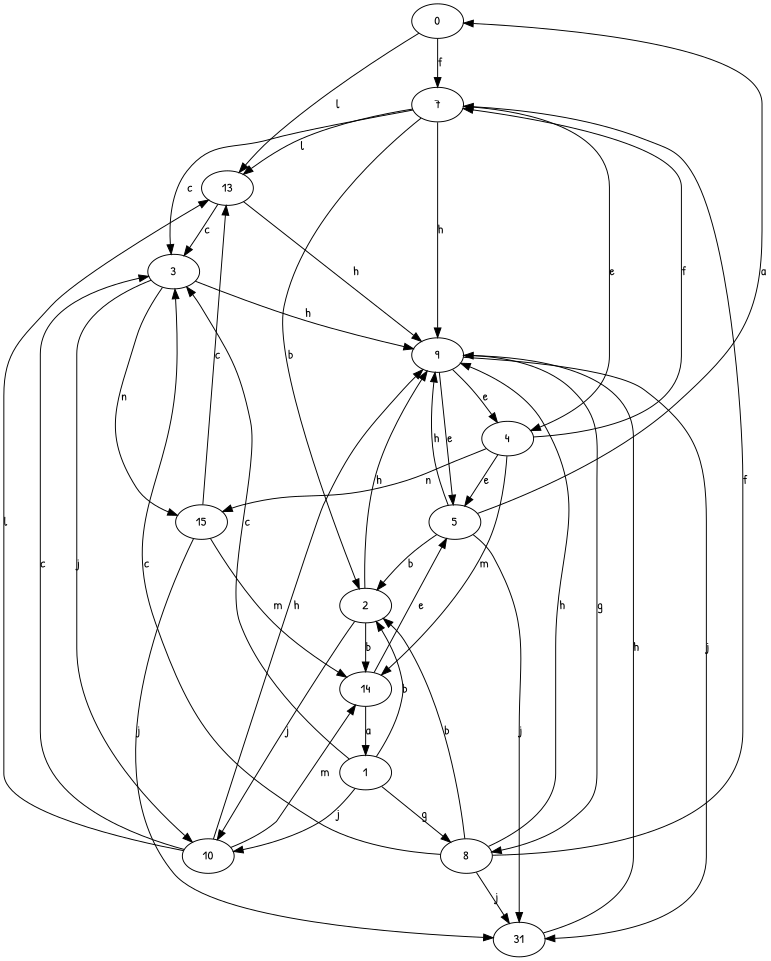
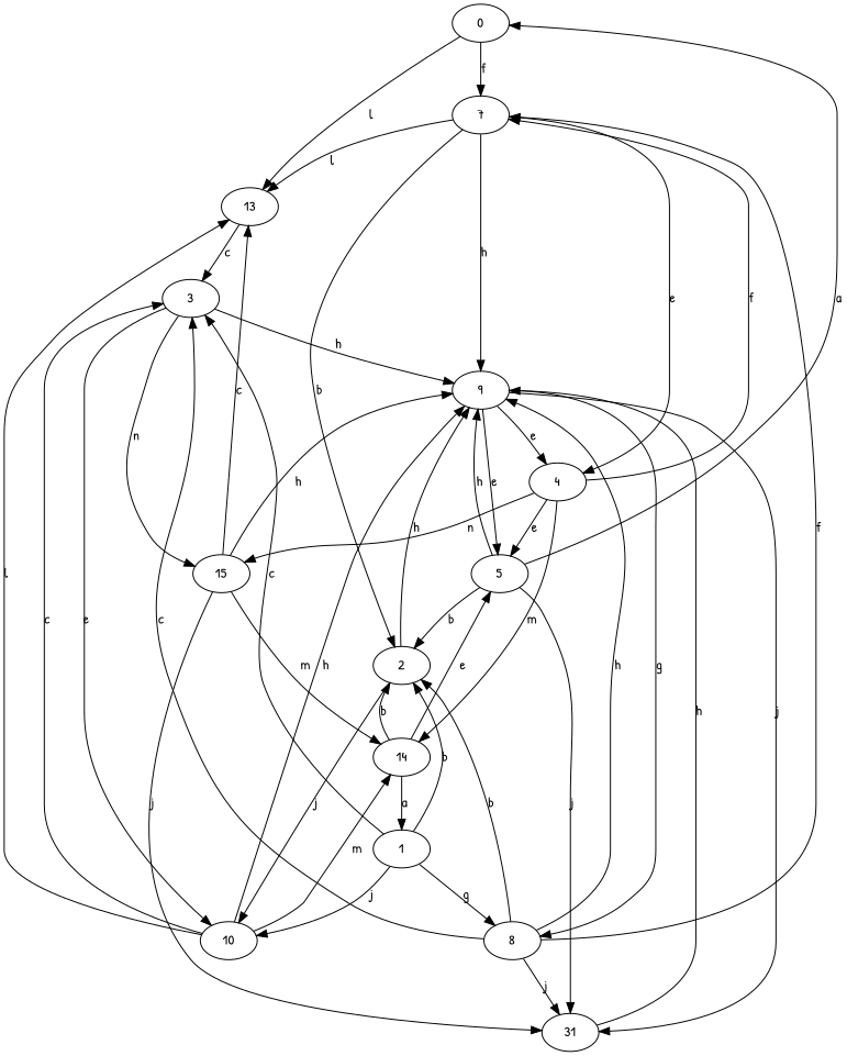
  strict digraph {
    fontname="Patrick Hand"
    node [fontname="Patrick Hand"]
    edge [fontname="Patrick Hand"]
    0
    7
    13
    2
    3
    9
    4
    1
    8
    10
    15
    n12 [label=31]
    14
    5
    0 -> 7 [label=f]
    0 -> 13 [label=l]
    7 -> 13 [label=l]
    7 -> 2 [label=b]
-   7 -> 3 [label=c]
    7 -> 9 [label=h]
    7 -> 4 [label=e]
    13 -> 3 [label=c]
-   13 -> 9 [label=h]
+   15 -> 9 [label=h]
    2 -> 9 [label=h]
    2 -> 10 [label=j]
    3 -> 9 [label=h]
-   3 -> 10 [label=j]
+   3 -> 10 [label=e]
    3 -> 15 [label=n]
    9 -> 4 [label=e]
    9 -> 8 [label=g]
    9 -> n12 [label=j]
    9 -> 5 [label=e]
    4 -> 7 [label=f]
    4 -> 15 [label=n]
    4 -> 14 [label=m]
    4 -> 5 [label=e]
    1 -> 2 [label=b]
    1 -> 3 [label=c]
    1 -> 8 [label=g]
    1 -> 10 [label=j]
    8 -> 7 [label=f]
    8 -> 2 [label=b]
    8 -> 3 [label=c]
    8 -> 9 [label=h]
    8 -> n12 [label=j]
    10 -> 13 [label=l]
    10 -> 3 [label=c]
    10 -> 9 [label=h]
    10 -> 14 [label=m]
    15 -> 13 [label=c]
    15 -> n12 [label=j]
    15 -> 14 [label=m]
    n12 -> 9 [label=h]
-   2 -> 14 [label=b]
+   14 -> 2 [label=b]
    14 -> 1 [label=a]
    14 -> 5 [label=e]
    5 -> 0 [label=a]
    5 -> 2 [label=b]
    5 -> 9 [label=h]
    5 -> n12 [label=j]
  }
